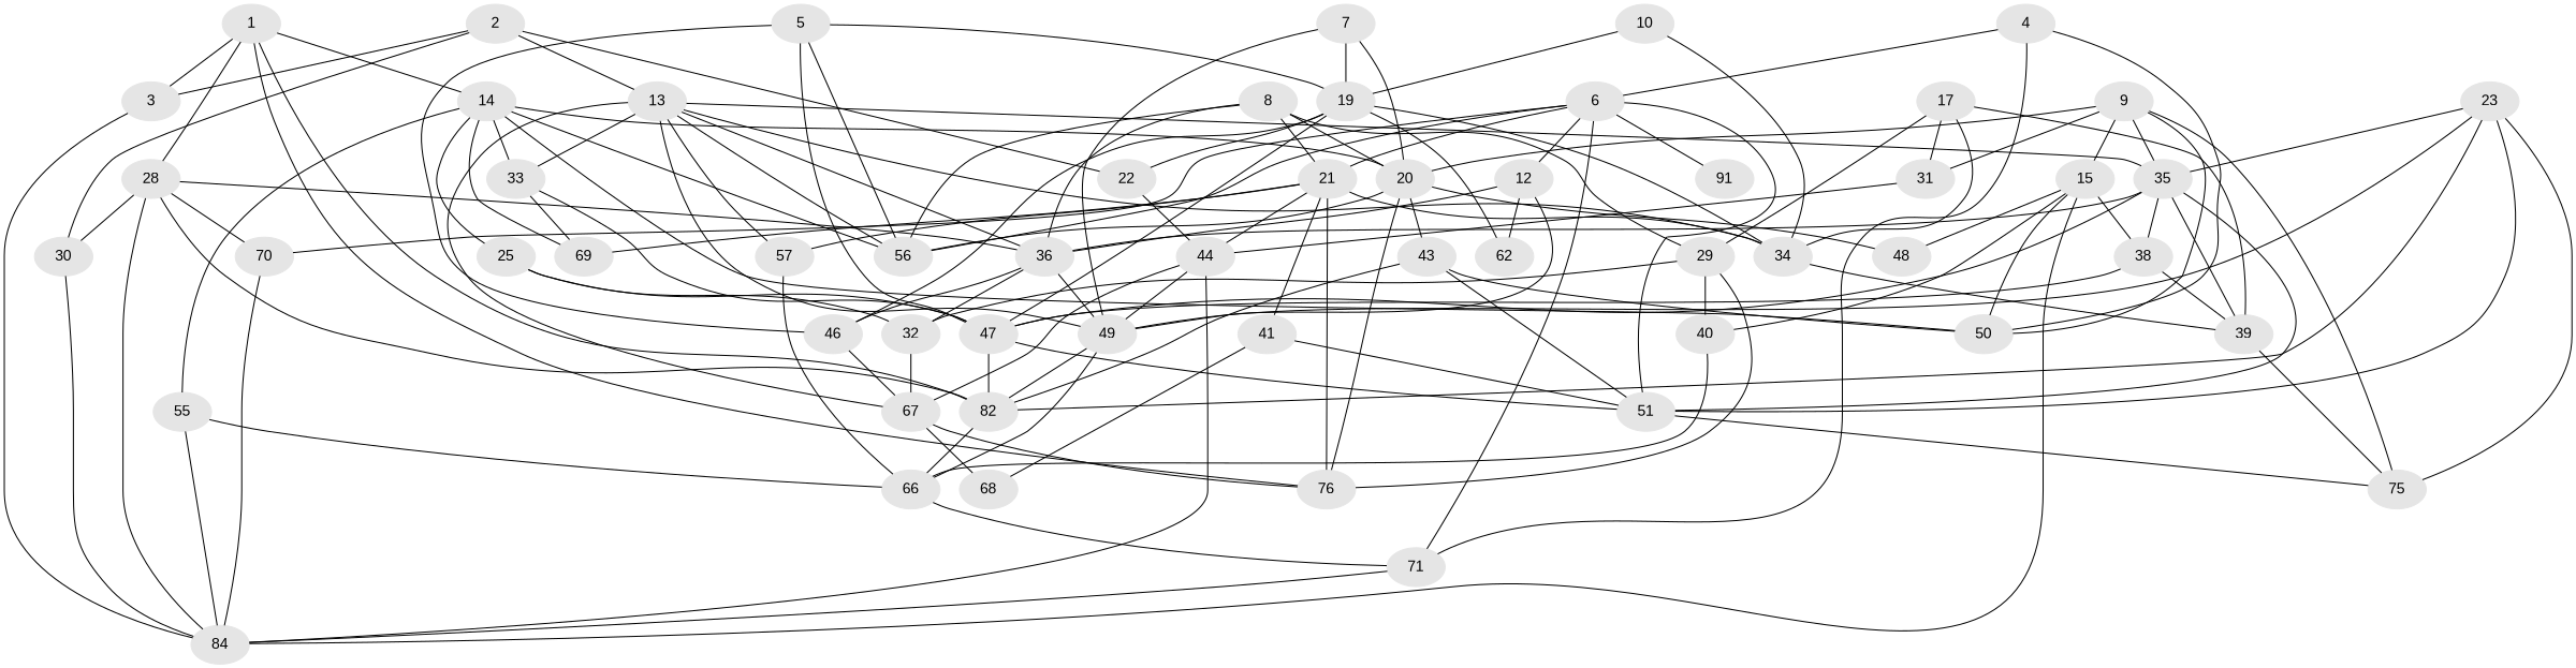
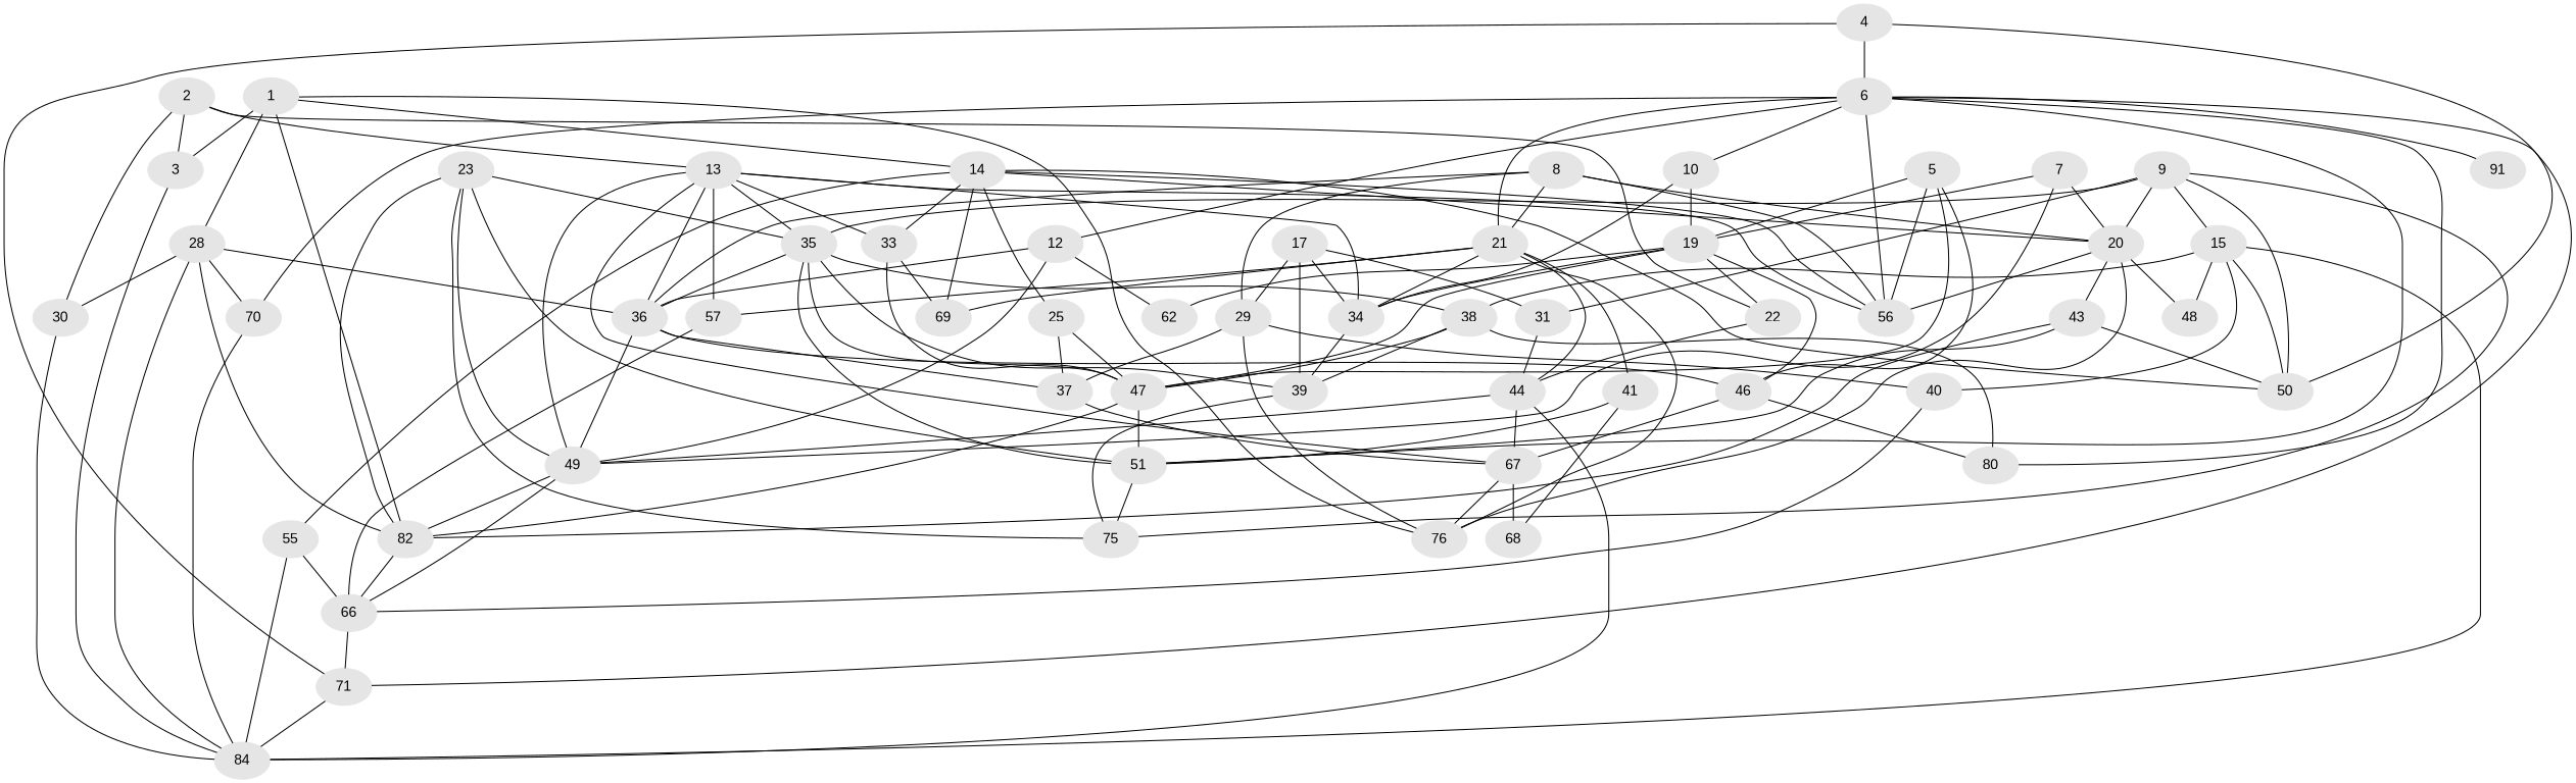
  graph {
    fontname="Liberation Sans"
    node [color=gray90 fontname="Liberation Sans" style=filled]
    edge [fontname="Liberation Sans"]
    1 [super="+64"]
    3
    14 [super="+61"]
    28 [super="+86"]
    n5 [label=82 super="+59"]
    76 [super="+92"]
    84 [super="+90"]
    50 [super="+58"]
    56
    20 [super="+26"]
    33
    25
    55
    69
    30
    70
    36 [super="+82"]
    66 [super="+79"]
    2
    13 [super="+81"]
    22 [super="+45"]
    49 [super="+83"]
    35 [super="+53"]
    34 [super="+54"]
    57
    67 [super="+88"]
    44 [super="+63"]
    6 [super="+16"]
    71
    10 [super="+42"]
    12
    21 [super="+73"]
    51 [super="+78"]
+   80
    91
    4
    5 [super="+18"]
    19 [super="+27"]
    46 [super="+87"]
    47 [super="+74"]
    62
    41
    75
    7
    48
    43 [super="+65"]
    8 [super="+24"]
    29 [super="+60"]
    40
-   37 [super="+89" label=32]
+   37 [super="+89"]
    9 [super="+11"]
    15 [super="+77"]
    31
    38
    39 [super="+72"]
    68
    17 [super="+32"]
    23 [super="+85"]
    1 -- 3
    1 -- 14
    1 -- 28
    1 -- n5
    1 -- 76
    3 -- 84
    14 -- 50
    14 -- 56
    14 -- 20
    14 -- 33
    14 -- 25
    14 -- 55
    14 -- 69
    28 -- n5 [weight=2]
    28 -- 84
    28 -- 30
    28 -- 70
    28 -- 36
    n5 -- 66
    20 -- 76
    20 -- 56
    20 -- 48
    20 -- 43
    33 -- 69
    33 -- 47
    25 -- 47
    25 -- 37
    55 -- 84
    55 -- 66 [weight=2]
    30 -- 84
    70 -- 84
    36 -- 49
    36 -- 46
    36 -- 37
    66 -- 71
    2 -- 3
    2 -- 30
    2 -- 13
    2 -- 22
    13 -- 56
    13 -- 33
    13 -- 36
    13 -- 49
    13 -- 35
    13 -- 34
    13 -- 57
    13 -- 67
    22 -- 44
    49 -- n5
    49 -- 66
    35 -- 36
    35 -- 51
    35 -- 47
    35 -- 38
    35 -- 39
    34 -- 39
    57 -- 66
    67 -- 76
    67 -- 68 [weight=2]
    44 -- 84
    44 -- 49
    44 -- 67
    6 -- 56
    6 -- 70
    6 -- 71
+   6 -- 10
    6 -- 12
    6 -- 21
    6 -- 51
+   6 -- 80
    6 -- 91
    71 -- 84
    10 -- 34
    10 -- 19
    12 -- 36
    12 -- 49
    12 -- 62
    21 -- 76
    21 -- 69
    21 -- 34
    21 -- 57
    21 -- 44
    21 -- 41
    51 -- 75
    4 -- 50
    4 -- 6
    4 -- 71
    5 -- 56
    5 -- 19
    5 -- 46
    5 -- 47
    19 -- 22
    19 -- 34 [weight=2]
    19 -- 46
    19 -- 47
    19 -- 62
    46 -- 67
+   46 -- 80
    47 -- n5
    47 -- 51
    41 -- 51
    41 -- 68
    7 -- 20
    7 -- 49
    7 -- 19
    43 -- n5
    43 -- 50
    43 -- 51
    8 -- 56
    8 -- 20
    8 -- 36
    8 -- 21
    8 -- 29
    29 -- 76
    29 -- 40
    29 -- 37 [weight=3]
    40 -- 66
    37 -- 67
    9 -- 50
    9 -- 20
    9 -- 35
    9 -- 75
    9 -- 15
    9 -- 31
    15 -- 84
    15 -- 50
    15 -- 48
    15 -- 40
    15 -- 38
    31 -- 44
+   38 -- 80
    38 -- 47
    38 -- 39
    39 -- 75
    17 -- 34
    17 -- 29
    17 -- 31
    17 -- 39
    23 -- n5
    23 -- 49
    23 -- 35
    23 -- 51
    23 -- 75
  }
